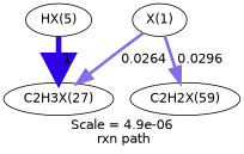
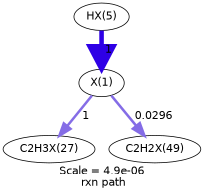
  digraph {
    fontname=Helvetica
    label="Scale = 4.9e-06\l rxn path"
    node [fontname=Helvetica]
    edge [fontname=Helvetica]
    n1 [label="HX(5)"]
    n2 [label="X(1)"]
    n3 [label="C2H3X(27)"]
-   n4 [label="C2H2X(59)"]
-   n1 -> n3 [arrowsize=3 color="0.7, 1.5, 0.9" label=" 1" style="setlinewidth(6)"]
-   n2 -> n3 [arrowsize=1.63 color="0.7, 0.526, 0.9" label=" 0.0264" style="setlinewidth(3.26)"]
+   n4 [label="C2H2X(49)"]
+   n1 -> n2 [arrowsize=3 color="0.7, 1.5, 0.9" label=" 1" style="setlinewidth(6)"]
+   n2 -> n3 [arrowsize=1.63 color="0.7, 0.526, 0.9" label=" 1" style="setlinewidth(3.26)"]
    n2 -> n4 [arrowsize=1.67 color="0.7, 0.53, 0.9" label=" 0.0296" style="setlinewidth(3.34)"]
  }
